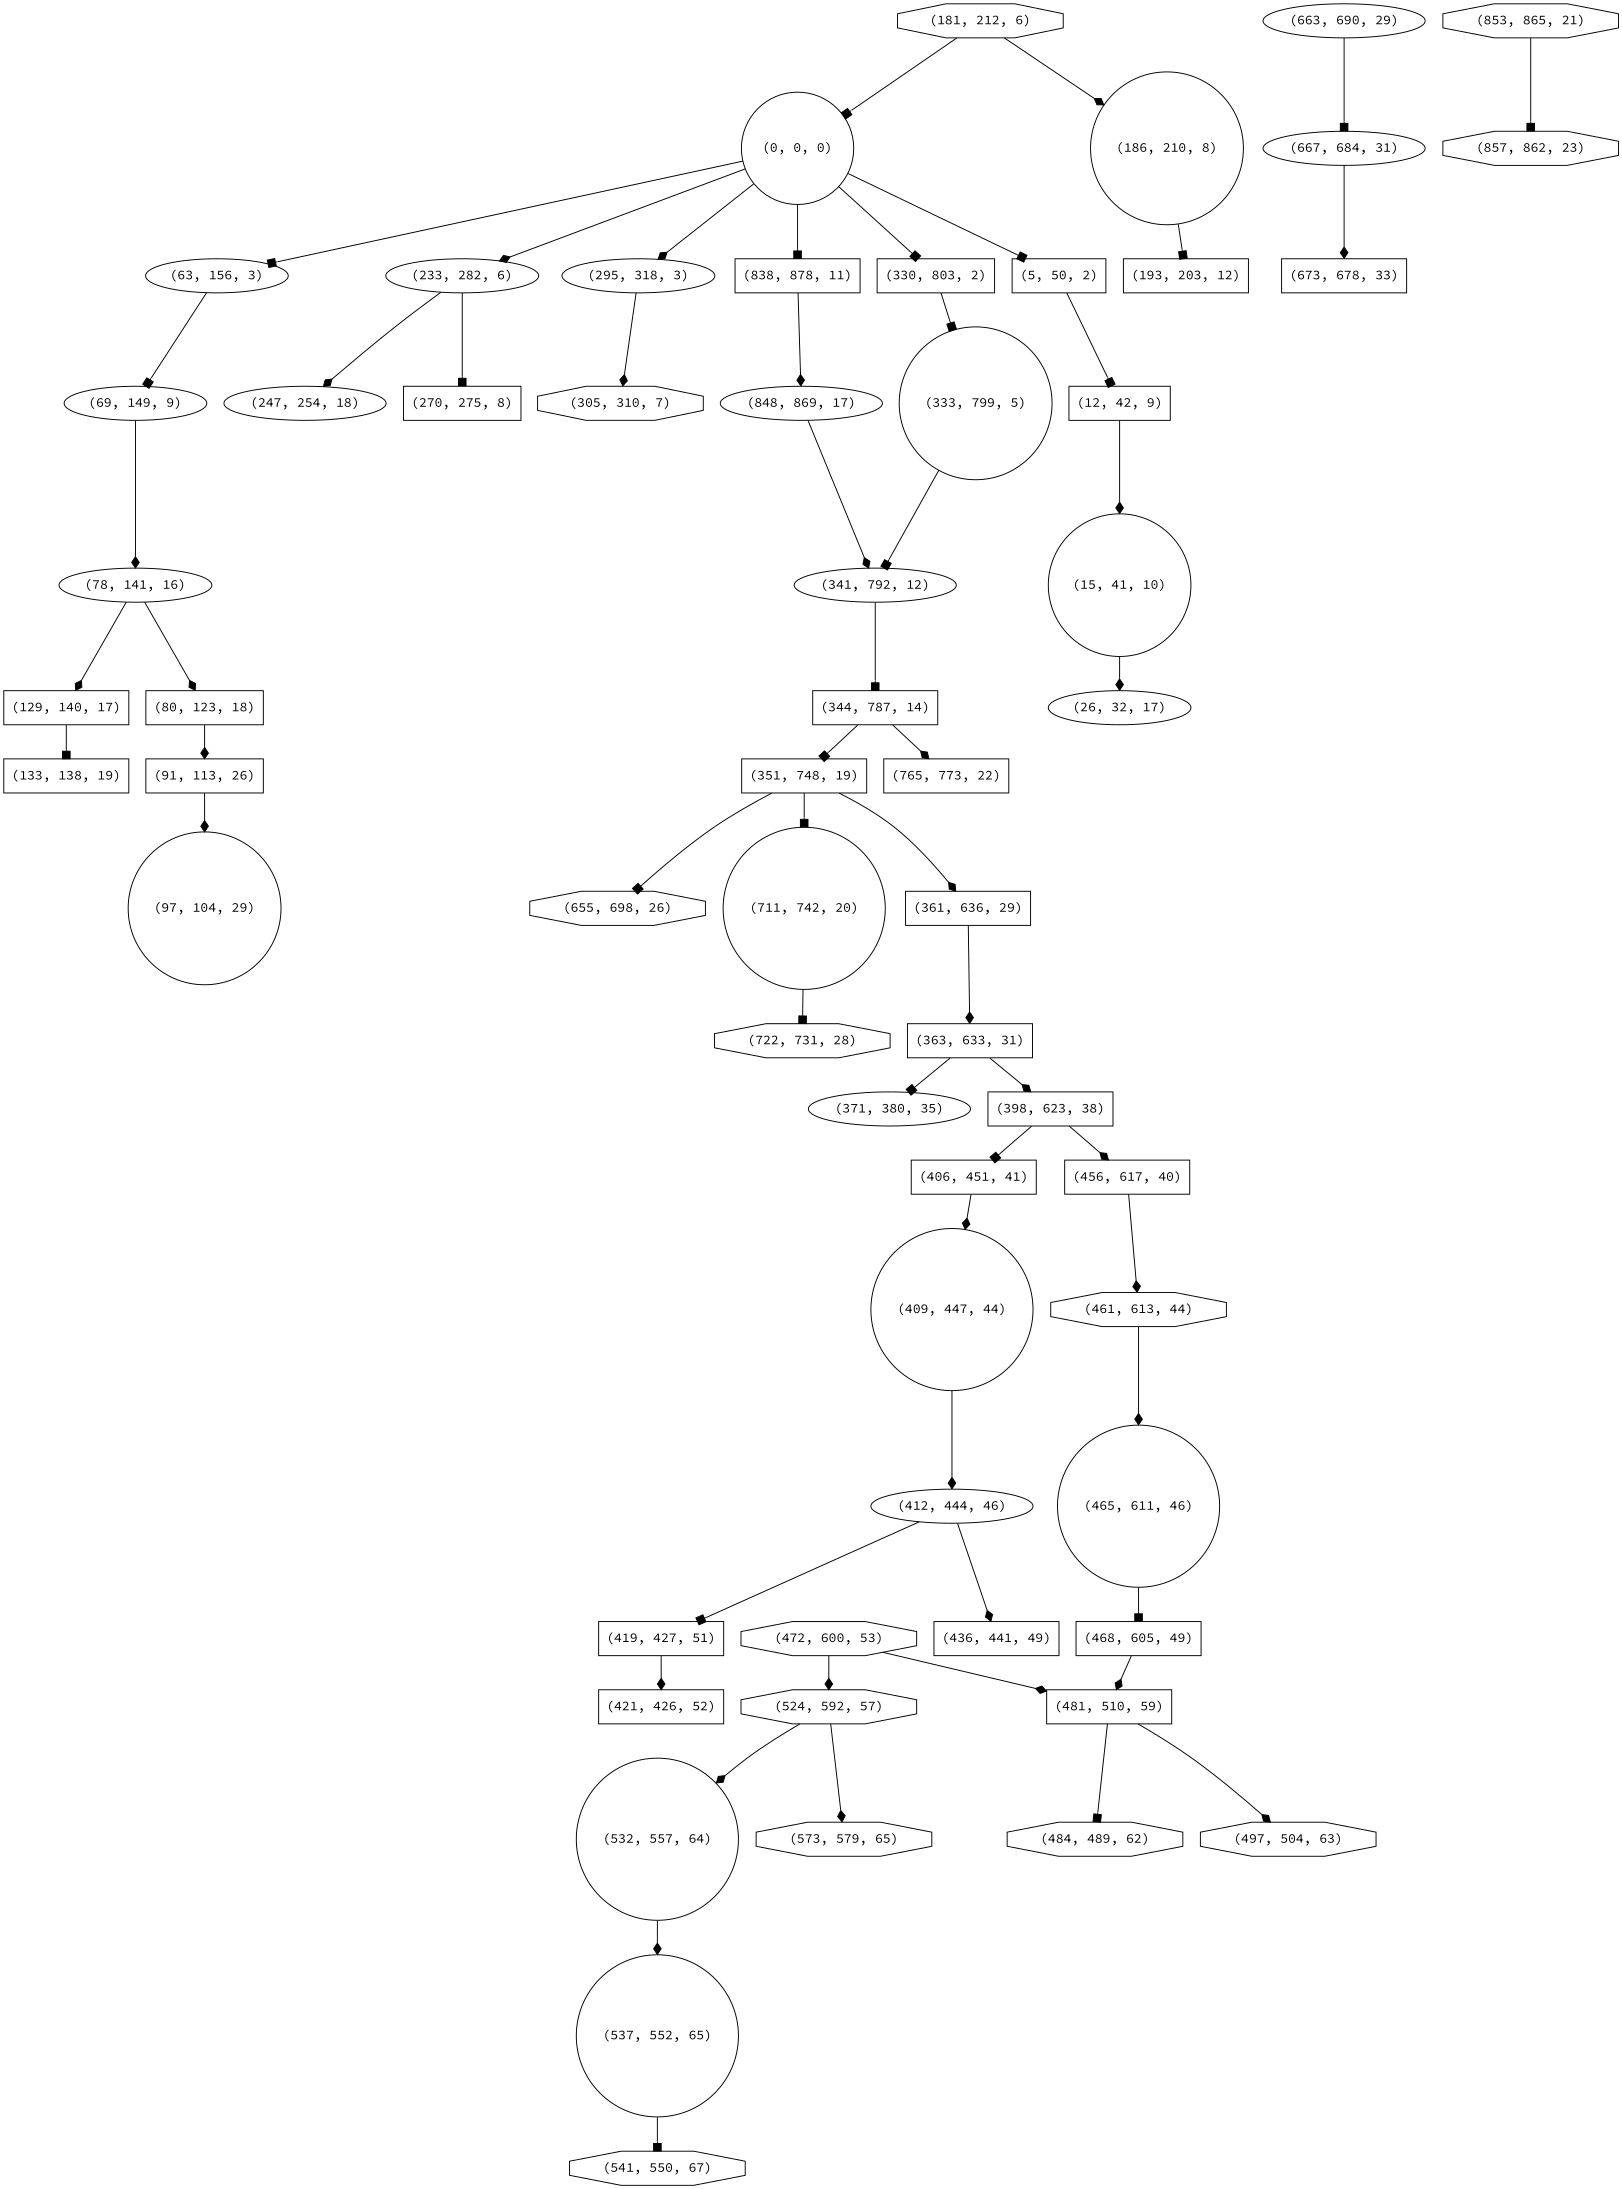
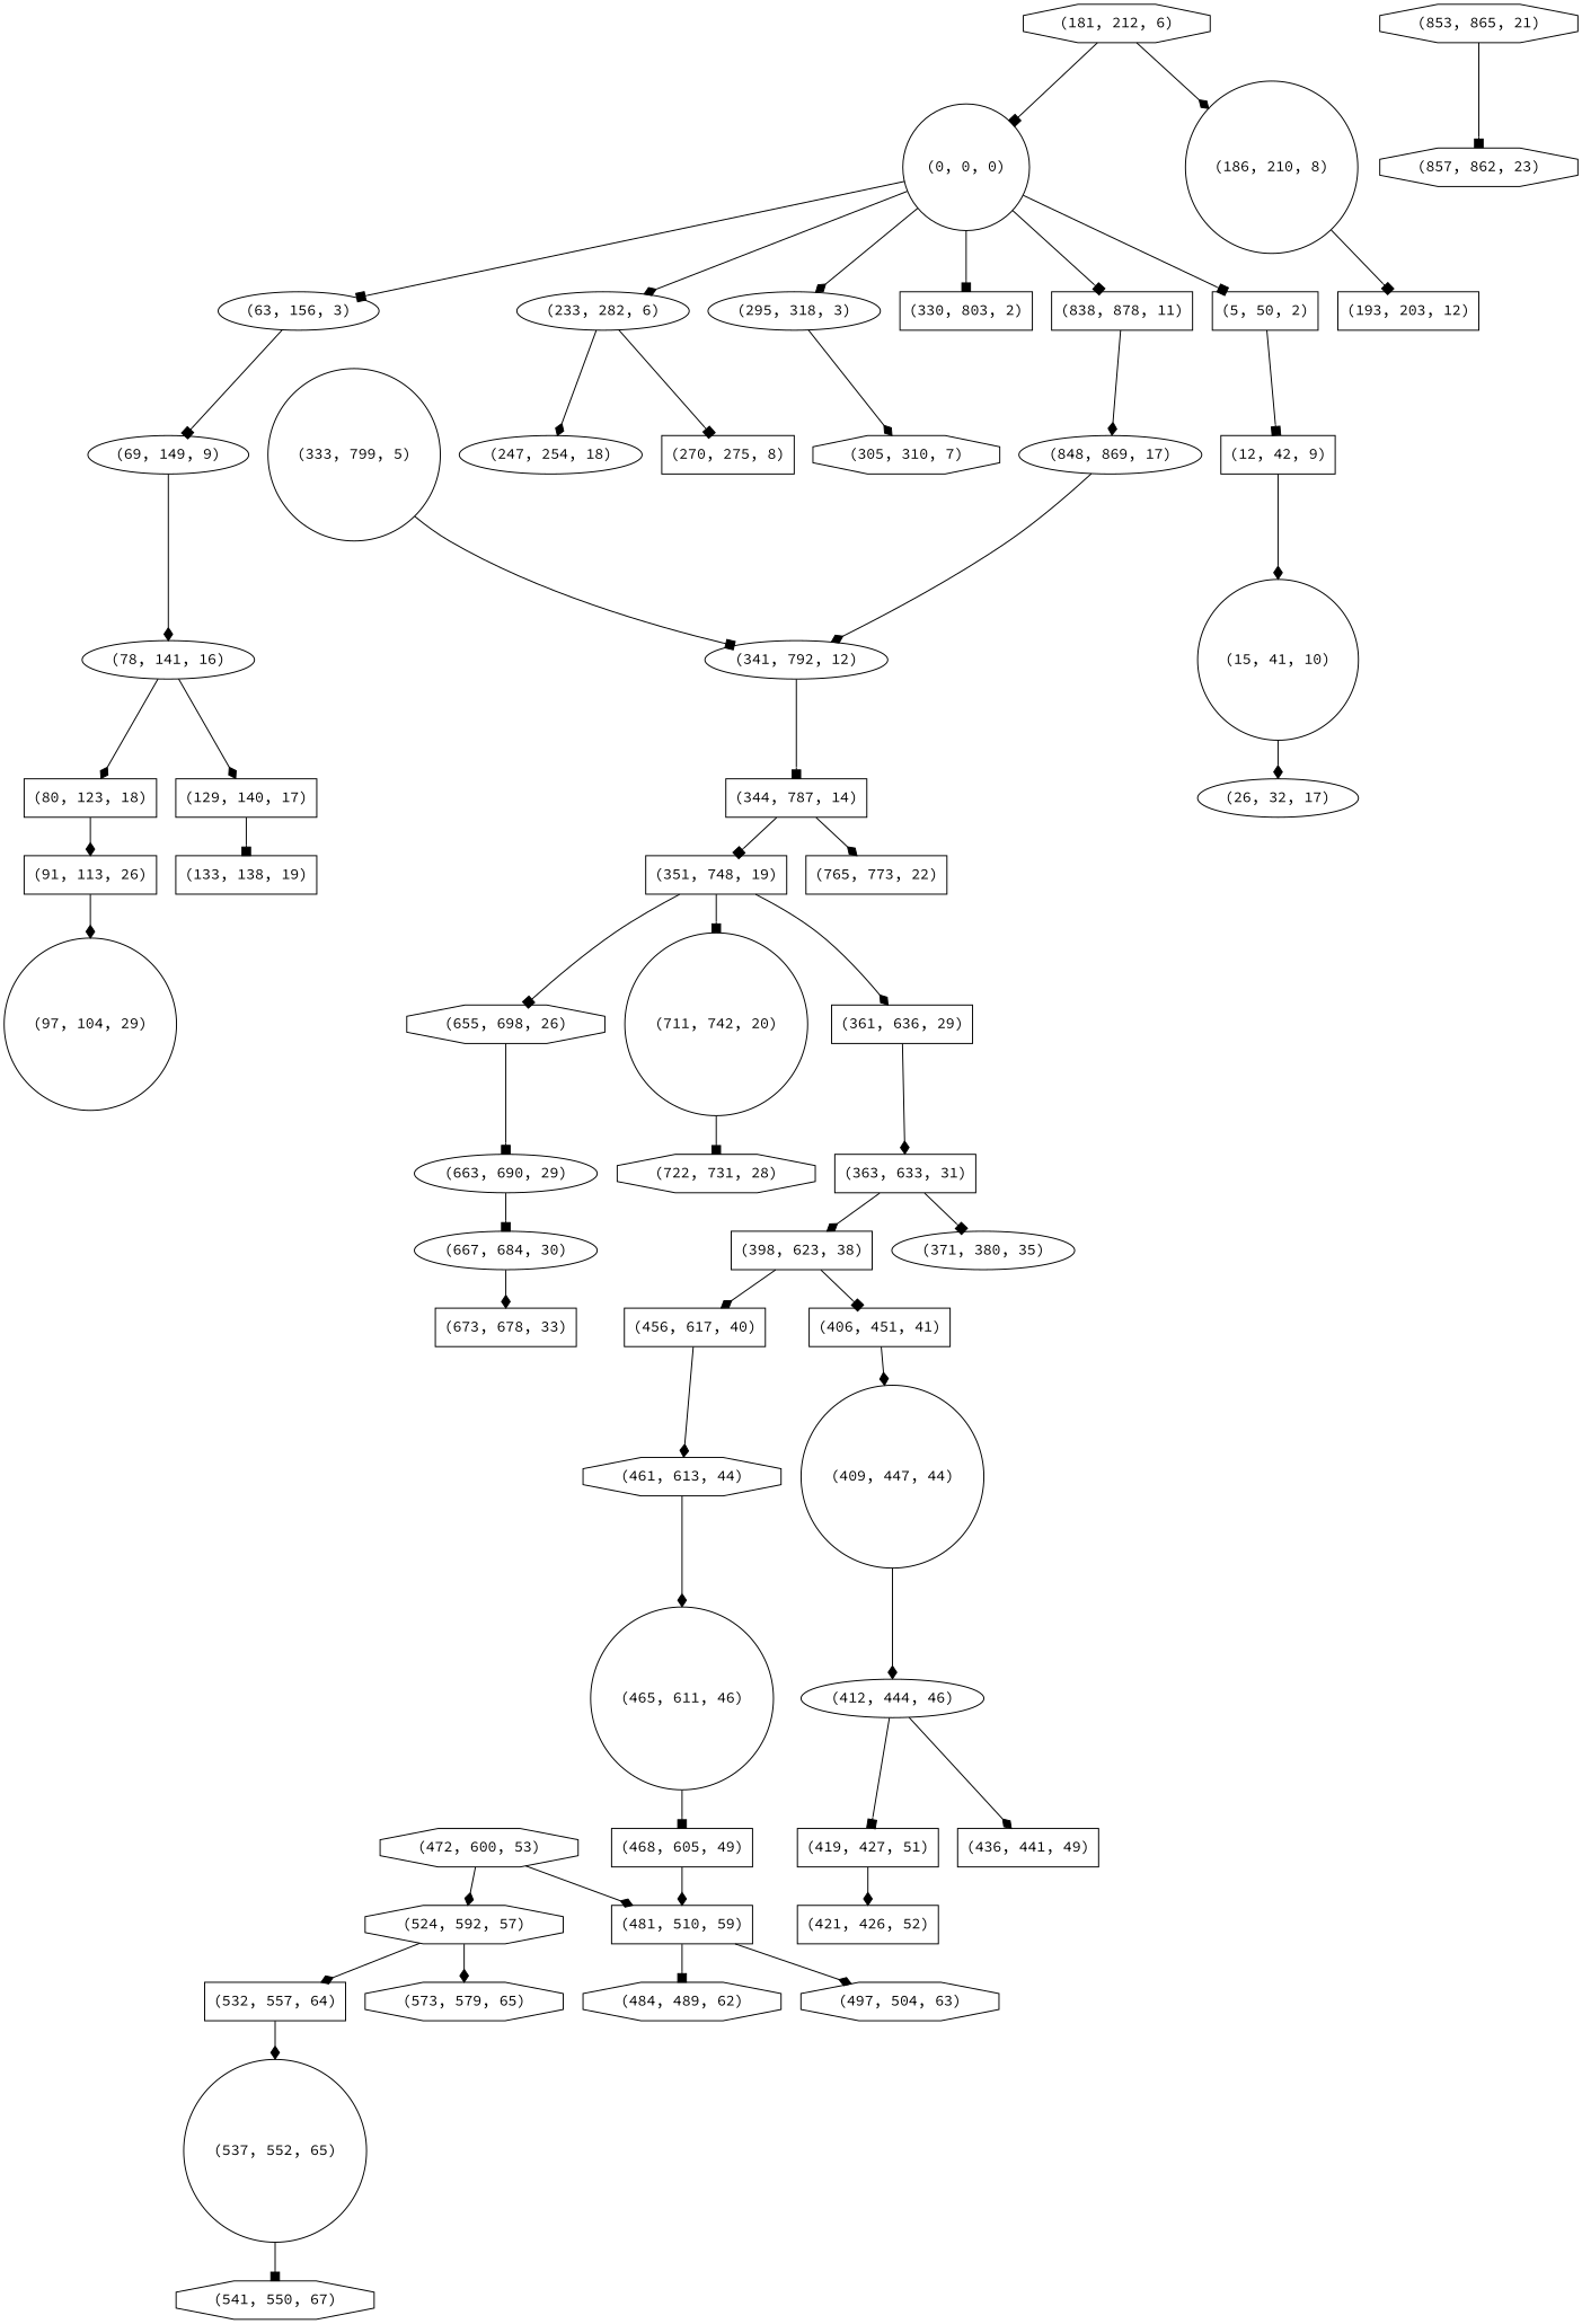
  digraph {
    fontname="Source Code Pro"
    node [fontname="Source Code Pro" shape=box]
    edge [arrowhead=diamond fontname="Source Code Pro"]
    "(0, 0, 0)" [shape=circle]
    "(5, 50, 2)"
    "(63, 156, 3)" [shape=ellipse]
    "(233, 282, 6)" [shape=ellipse]
    "(295, 318, 3)" [shape=ellipse]
    "(330, 803, 2)"
    "(838, 878, 11)"
    "(12, 42, 9)"
    "(69, 149, 9)" [shape=ellipse]
    "(181, 212, 6)" [shape=octagon]
    "(186, 210, 8)" [shape=circle]
    "(247, 254, 18)" [shape=ellipse]
    "(270, 275, 8)"
    "(305, 310, 7)" [shape=octagon]
    "(333, 799, 5)" [shape=circle]
    "(848, 869, 17)" [shape=ellipse]
    "(15, 41, 10)" [shape=circle]
    "(26, 32, 17)" [shape=ellipse]
    "(78, 141, 16)" [shape=ellipse]
    "(80, 123, 18)"
    "(129, 140, 17)"
    "(91, 113, 26)"
    "(133, 138, 19)"
    "(97, 104, 29)" [shape=circle]
    "(193, 203, 12)"
    "(341, 792, 12)" [shape=ellipse]
    "(344, 787, 14)"
    "(351, 748, 19)"
    "(765, 773, 22)"
    "(361, 636, 29)"
    "(655, 698, 26)" [shape=octagon]
    "(711, 742, 20)" [shape=circle]
    "(363, 633, 31)"
    "(663, 690, 29)" [shape=ellipse]
    "(722, 731, 28)" [shape=octagon]
    "(371, 380, 35)" [shape=ellipse]
    "(398, 623, 38)"
    "(406, 451, 41)"
    "(456, 617, 40)"
    "(409, 447, 44)" [shape=circle]
    "(461, 613, 44)" [shape=octagon]
    "(412, 444, 46)" [shape=ellipse]
    "(419, 427, 51)"
    "(436, 441, 49)"
    "(421, 426, 52)"
    "(465, 611, 46)" [shape=circle]
    "(468, 605, 49)"
    "(481, 510, 59)"
    "(472, 600, 53)" [shape=octagon]
    "(524, 592, 57)" [shape=octagon]
    "(484, 489, 62)" [shape=octagon]
    "(497, 504, 63)" [shape=octagon]
-   "(532, 557, 64)" [shape=circle]
+   "(532, 557, 64)"
    "(573, 579, 65)" [shape=octagon]
    "(537, 552, 65)" [shape=circle]
    "(541, 550, 67)" [shape=octagon]
-   "(667, 684, 30)" [shape=ellipse label="(667, 684, 31)"]
+   "(667, 684, 30)" [shape=ellipse]
    "(673, 678, 33)"
    "(853, 865, 21)" [shape=octagon]
    "(857, 862, 23)" [shape=octagon]
    "(0, 0, 0)" -> "(5, 50, 2)" [arrowhead=box]
    "(0, 0, 0)" -> "(63, 156, 3)" [arrowhead=box]
    "(0, 0, 0)" -> "(233, 282, 6)"
    "(0, 0, 0)" -> "(295, 318, 3)"
    "(0, 0, 0)" -> "(330, 803, 2)" [arrowhead=box]
    "(0, 0, 0)" -> "(838, 878, 11)" [arrowhead=box]
    "(5, 50, 2)" -> "(12, 42, 9)" [arrowhead=box]
    "(63, 156, 3)" -> "(69, 149, 9)" [arrowhead=box]
    "(233, 282, 6)" -> "(247, 254, 18)"
    "(233, 282, 6)" -> "(270, 275, 8)" [arrowhead=box]
    "(295, 318, 3)" -> "(305, 310, 7)"
-   "(330, 803, 2)" -> "(333, 799, 5)" [arrowhead=box]
    "(838, 878, 11)" -> "(848, 869, 17)"
    "(12, 42, 9)" -> "(15, 41, 10)"
    "(69, 149, 9)" -> "(78, 141, 16)"
    "(181, 212, 6)" -> "(0, 0, 0)" [arrowhead=box]
    "(181, 212, 6)" -> "(186, 210, 8)"
    "(186, 210, 8)" -> "(193, 203, 12)" [arrowhead=box]
    "(333, 799, 5)" -> "(341, 792, 12)" [arrowhead=box]
    "(848, 869, 17)" -> "(341, 792, 12)"
    "(15, 41, 10)" -> "(26, 32, 17)"
    "(78, 141, 16)" -> "(80, 123, 18)"
    "(78, 141, 16)" -> "(129, 140, 17)"
    "(80, 123, 18)" -> "(91, 113, 26)"
    "(129, 140, 17)" -> "(133, 138, 19)" [arrowhead=box]
    "(91, 113, 26)" -> "(97, 104, 29)"
    "(341, 792, 12)" -> "(344, 787, 14)" [arrowhead=box]
    "(344, 787, 14)" -> "(351, 748, 19)" [arrowhead=box]
    "(344, 787, 14)" -> "(765, 773, 22)"
    "(351, 748, 19)" -> "(361, 636, 29)"
    "(351, 748, 19)" -> "(655, 698, 26)" [arrowhead=box]
    "(351, 748, 19)" -> "(711, 742, 20)" [arrowhead=box]
    "(361, 636, 29)" -> "(363, 633, 31)"
+   "(655, 698, 26)" -> "(663, 690, 29)" [arrowhead=box]
    "(711, 742, 20)" -> "(722, 731, 28)" [arrowhead=box]
    "(363, 633, 31)" -> "(371, 380, 35)" [arrowhead=box]
    "(363, 633, 31)" -> "(398, 623, 38)"
    "(663, 690, 29)" -> "(667, 684, 30)" [arrowhead=box]
    "(398, 623, 38)" -> "(406, 451, 41)" [arrowhead=box]
    "(398, 623, 38)" -> "(456, 617, 40)"
    "(406, 451, 41)" -> "(409, 447, 44)"
    "(456, 617, 40)" -> "(461, 613, 44)"
    "(409, 447, 44)" -> "(412, 444, 46)"
    "(461, 613, 44)" -> "(465, 611, 46)"
    "(412, 444, 46)" -> "(419, 427, 51)" [arrowhead=box]
    "(412, 444, 46)" -> "(436, 441, 49)"
    "(419, 427, 51)" -> "(421, 426, 52)"
    "(465, 611, 46)" -> "(468, 605, 49)" [arrowhead=box]
    "(468, 605, 49)" -> "(481, 510, 59)"
    "(481, 510, 59)" -> "(484, 489, 62)" [arrowhead=box]
    "(481, 510, 59)" -> "(497, 504, 63)"
    "(472, 600, 53)" -> "(481, 510, 59)"
    "(472, 600, 53)" -> "(524, 592, 57)"
    "(524, 592, 57)" -> "(532, 557, 64)"
    "(524, 592, 57)" -> "(573, 579, 65)"
    "(532, 557, 64)" -> "(537, 552, 65)"
    "(537, 552, 65)" -> "(541, 550, 67)" [arrowhead=box]
    "(667, 684, 30)" -> "(673, 678, 33)"
    "(853, 865, 21)" -> "(857, 862, 23)" [arrowhead=box]
  }
